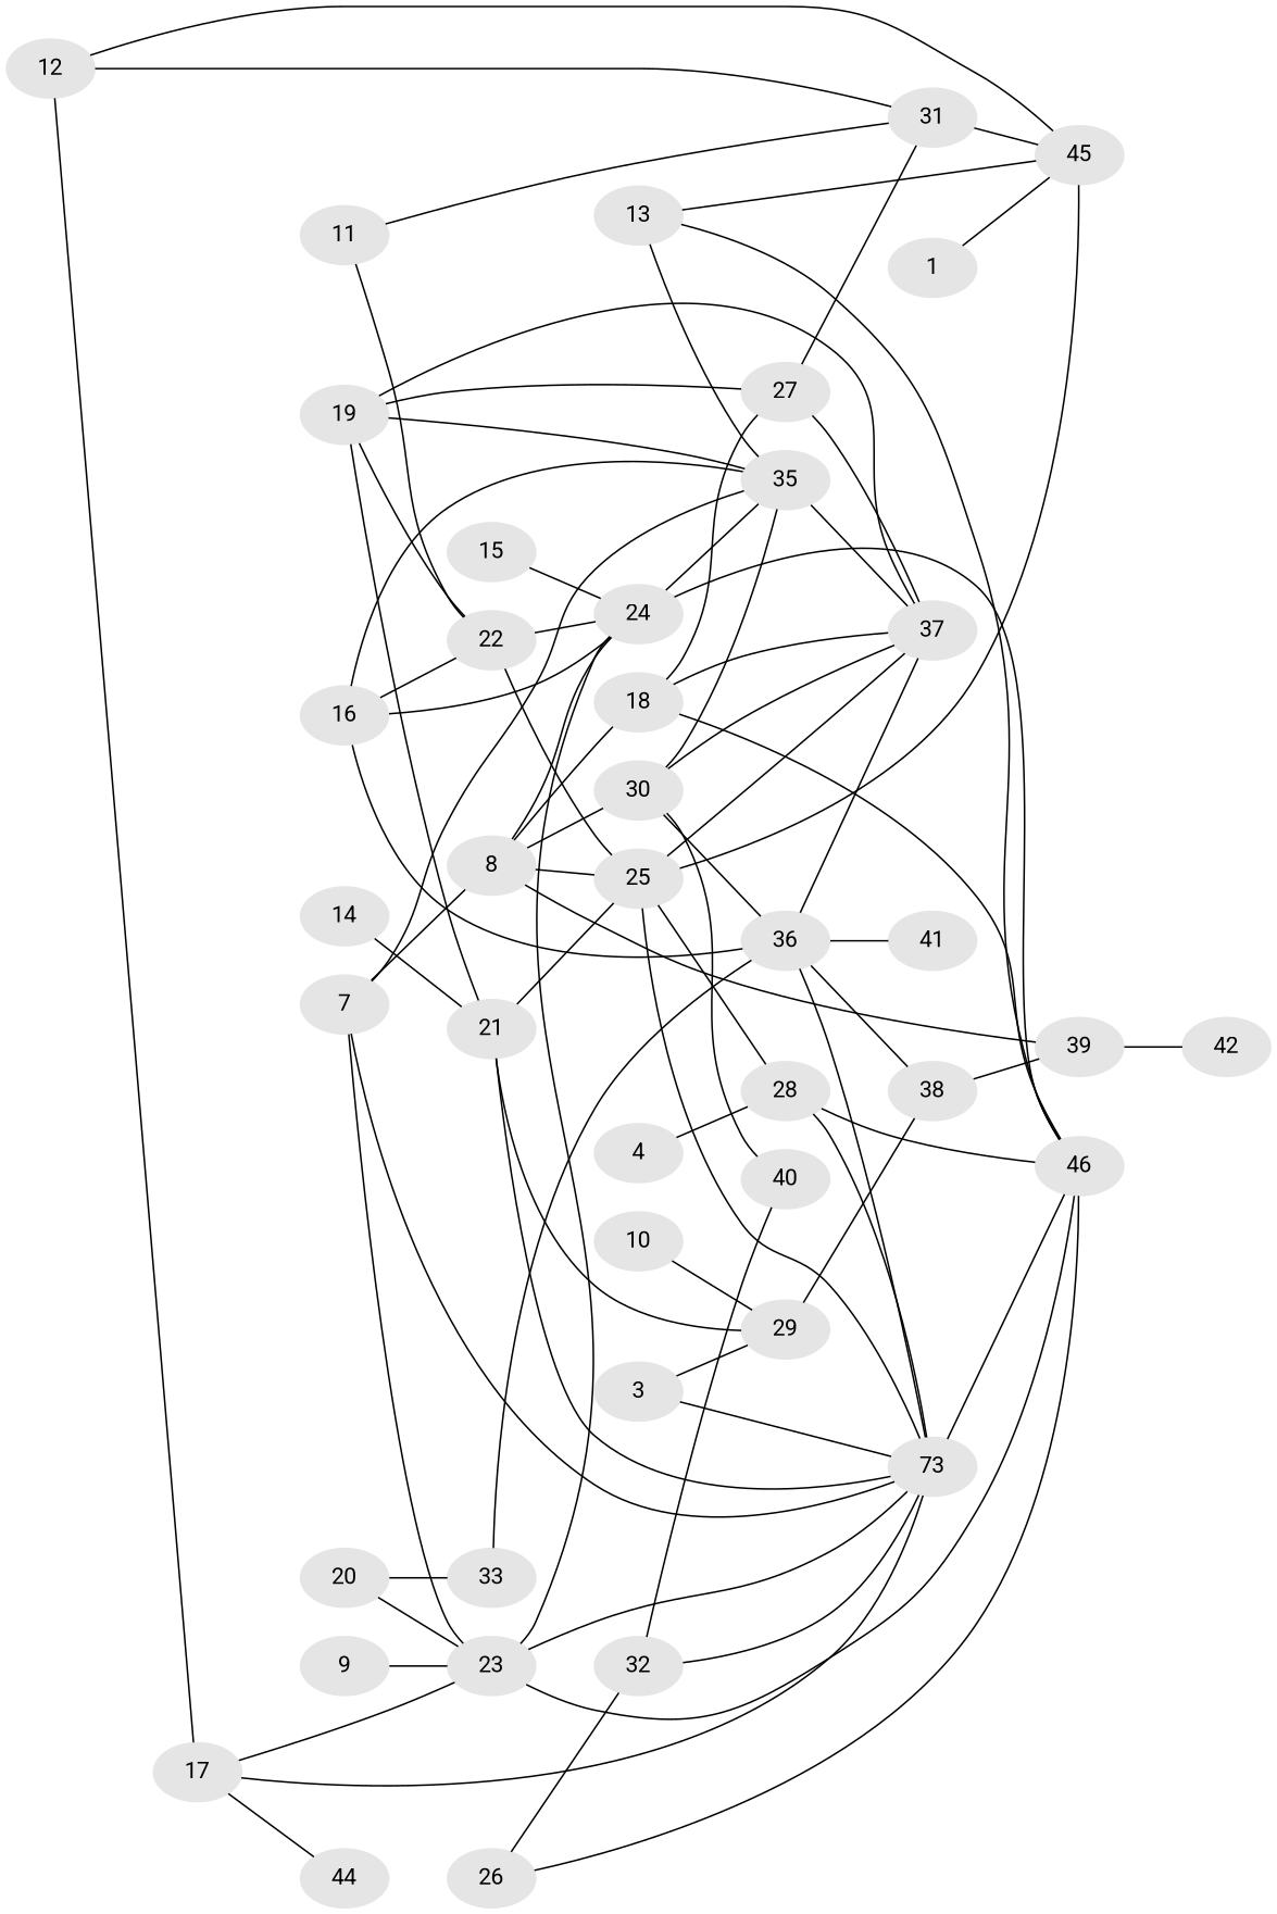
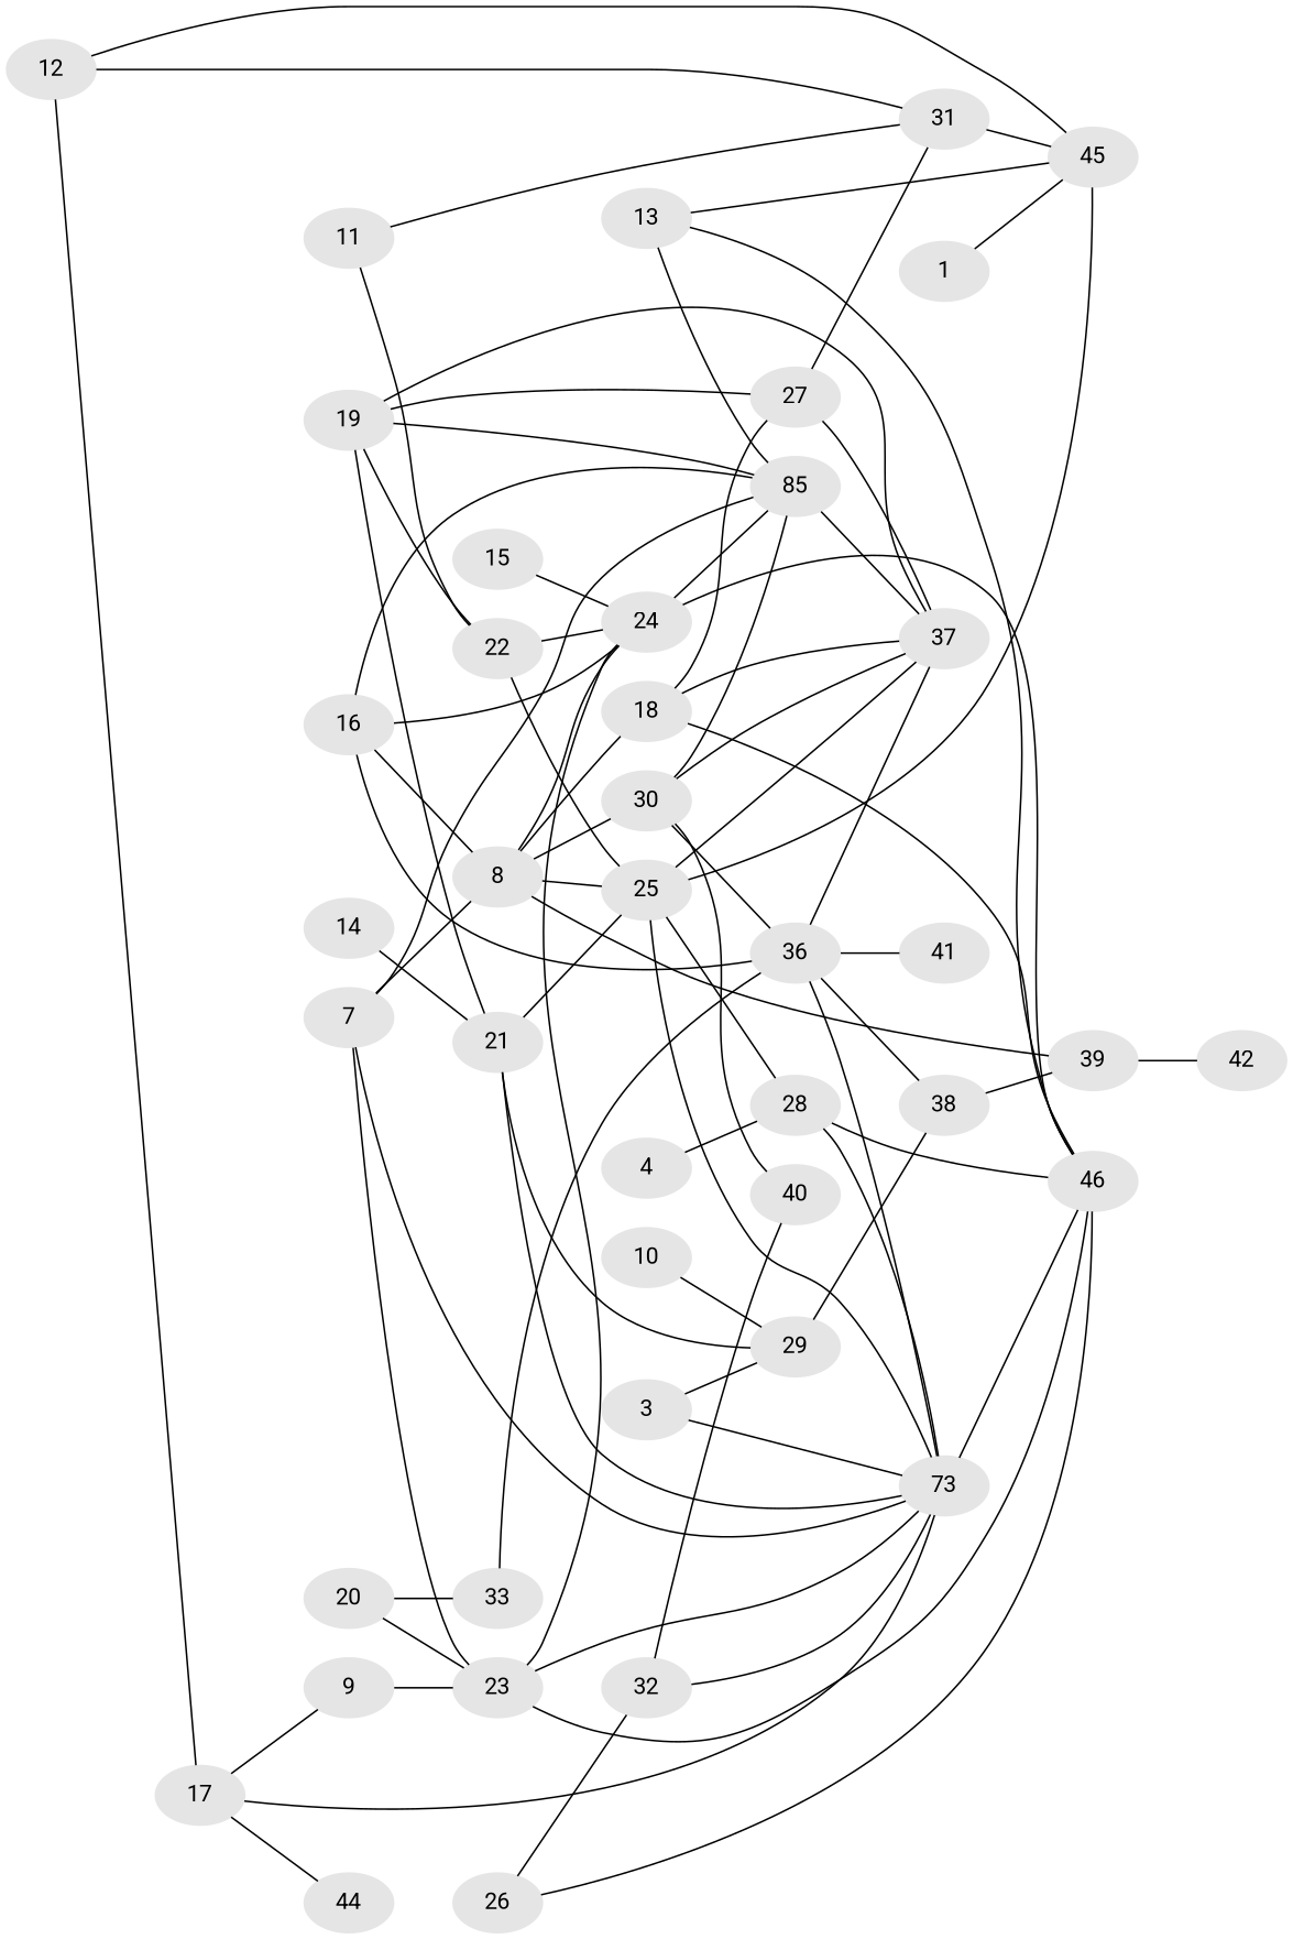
  graph {
    fontname=Roboto
    rankdir=LR
    node [color=gray90 fontname=Roboto style=filled]
    edge [fontname=Roboto weight=1.0]
    1
    45
    3
    29
    n5 [label=73]
    38
    46
    4
    28
    7
    8
    23
-   35
+   35 [label=85]
    18
    24
    25
    30
    39
    37
    27
    40
    36
    42
    9
    10
    11
    22
    31
    12
    17
    44
    13
    14
    21
    15
    16
    41
    19
    20
    33
    32
    26
    1 -- 45
    3 -- 29
    3 -- n5
    29 -- 38
    n5 -- 46
    38 -- 39
    4 -- 28
    28 -- n5
    28 -- 46
    7 -- n5
    7 -- 8 [weight=2.0]
    7 -- 23
    7 -- 35
    8 -- 18
    8 -- 24
    8 -- 25
    8 -- 30
    8 -- 39
    23 -- n5
    23 -- 46
    23 -- 24
    35 -- 37
    18 -- 46
    18 -- 37
    18 -- 27
    24 -- 46
    24 -- 35
    25 -- 45
    25 -- n5
    25 -- 28
    25 -- 37
    30 -- 35
    30 -- 37
    30 -- 40 [weight=2.0]
    30 -- 36
    39 -- 42
    27 -- 37
    27 -- 31
    36 -- n5
    36 -- 38
    36 -- 37
    36 -- 41
    9 -- 23
    10 -- 29
    11 -- 22
    11 -- 31
    22 -- 24 [weight=2.0]
    22 -- 25
    31 -- 45 [weight=2.0]
    12 -- 45
    12 -- 31
    12 -- 17
    17 -- n5 [weight=2.0]
-   17 -- 23
+   17 -- 9
    17 -- 44
    13 -- 45
    13 -- 46
    13 -- 35
    14 -- 21
    21 -- 29
    21 -- n5
    21 -- 25
    15 -- 24
    16 -- 35
    16 -- 24 [weight=3.0]
    16 -- 36
-   16 -- 22
+   16 -- 8
    19 -- 35
    19 -- 37
    19 -- 27
    19 -- 22
    19 -- 21
    20 -- 23
    20 -- 33
    33 -- 36
    32 -- n5
    32 -- 40
    26 -- 46
    26 -- 32
  }
